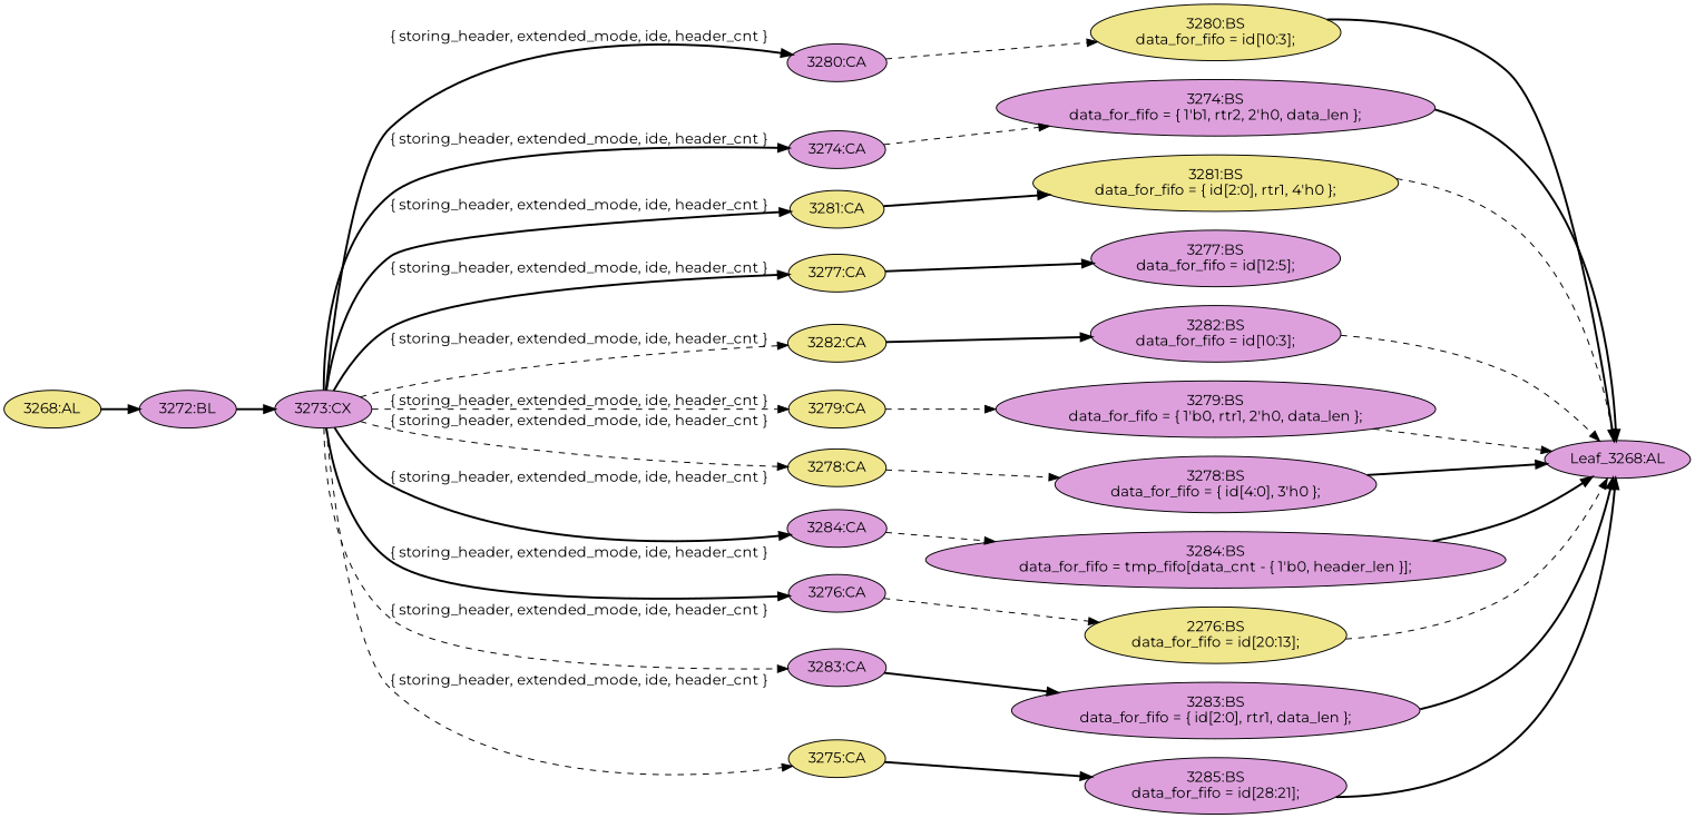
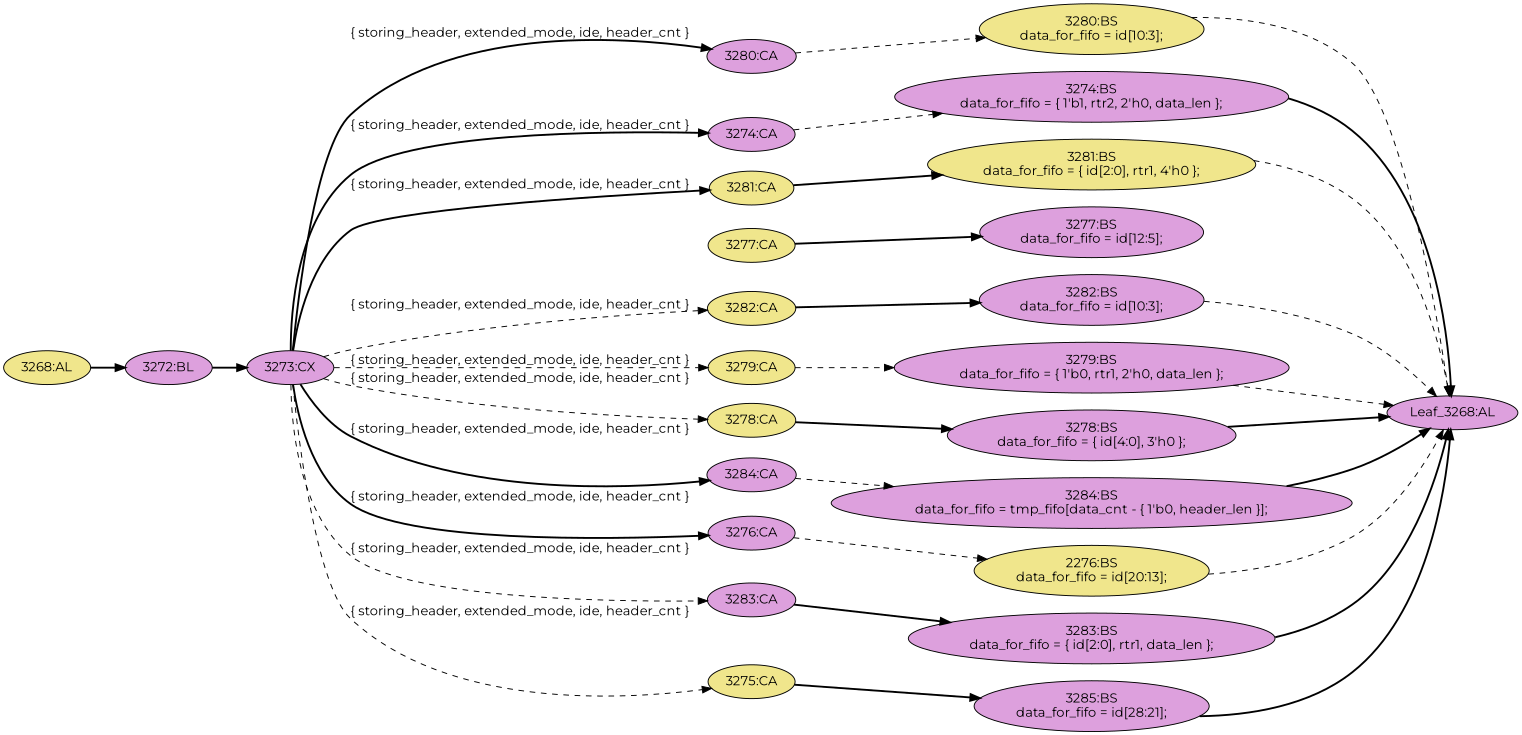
  strict digraph {
    fontname=Montserrat
    rankdir=LR
    node [fillcolor=plum fontname=Montserrat statements="[]" style=filled typ=Case]
    edge [cond="[]" fontname=Montserrat lineno=None style=bold]
    n1 [ast="<pyverilog.vparser.ast.Case object at 0x7f44f693c650>" label="3280:CA"]
    n2 [ast="<pyverilog.vparser.ast.BlockingSubstitution object at 0x7f44f693c710>" fillcolor=khaki label="3280:BS\ndata_for_fifo = id[10:3];" statements="[<pyverilog.vparser.ast.BlockingSubstitution object at 0x7f44f693c710>]" typ=BlockingSubstitution]
    n3 [def_var="['data_for_fifo']" label="Leaf_3268:AL" statements="" typ=""]
    n4 [ast="<pyverilog.vparser.ast.Case object at 0x7f44f693c990>" label="3274:CA"]
    n5 [ast="<pyverilog.vparser.ast.BlockingSubstitution object at 0x7f44f693ca50>" label="3274:BS\ndata_for_fifo = { 1'b1, rtr2, 2'h0, data_len };" statements="[<pyverilog.vparser.ast.BlockingSubstitution object at 0x7f44f693ca50>]" typ=BlockingSubstitution]
    n6 [ast="<pyverilog.vparser.ast.BlockingSubstitution object at 0x7f44f693ccd0>" label="3278:BS\ndata_for_fifo = { id[4:0], 3'h0 };" statements="[<pyverilog.vparser.ast.BlockingSubstitution object at 0x7f44f693ccd0>]" typ=BlockingSubstitution]
    n7 [ast="<pyverilog.vparser.ast.Always object at 0x7f44f6949090>" clk_sens=False fillcolor=khaki label="3268:AL" sens="['extended_mode', 'ide', 'data_cnt', 'header_cnt', 'header_len', 'storing_header', 'id', 'rtr1', 'rtr2', 'data_len', 'tmp_fifo', 'tmp_fifo', 'tmp_fifo', 'tmp_fifo', 'tmp_fifo', 'tmp_fifo', 'tmp_fifo', 'tmp_fifo']" typ=Always use_var="['storing_header', 'header_cnt', 'extended_mode', 'data_cnt', 'rtr1', 'rtr2', 'header_len', 'data_len', 'ide', 'tmp_fifo', 'id']"]
    n8 [ast="<pyverilog.vparser.ast.Block object at 0x7f44f6949e90>" label="3272:BL" typ=Block]
    n9 [ast="<pyverilog.vparser.ast.CasexStatement object at 0x7f44f6949ed0>" label="3273:CX" typ=CasexStatement]
    n10 [ast="<pyverilog.vparser.ast.Case object at 0x7f44f6952dd0>" fillcolor=khaki label="3281:CA"]
    n11 [ast="<pyverilog.vparser.ast.Case object at 0x7f44f69526d0>" fillcolor=khaki label="3277:CA"]
    n12 [ast="<pyverilog.vparser.ast.Case object at 0x7f44f6b1c1d0>" fillcolor=khaki label="3282:CA"]
    n13 [ast="<pyverilog.vparser.ast.Case object at 0x7f44f6952a90>" fillcolor=khaki label="3279:CA"]
    n14 [ast="<pyverilog.vparser.ast.Case object at 0x7f44f69529d0>" fillcolor=khaki label="3278:CA"]
    n15 [ast="<pyverilog.vparser.ast.Case object at 0x7f44f6b1c890>" label="3284:CA"]
    n16 [ast="<pyverilog.vparser.ast.Case object at 0x7f44f69523d0>" label="3276:CA"]
    n17 [ast="<pyverilog.vparser.ast.Case object at 0x7f44f6b1c4d0>" label="3283:CA"]
    n18 [ast="<pyverilog.vparser.ast.Case object at 0x7f44f69520d0>" fillcolor=khaki label="3275:CA"]
    n19 [ast="<pyverilog.vparser.ast.BlockingSubstitution object at 0x7f44f6952e90>" fillcolor=khaki label="3281:BS\ndata_for_fifo = { id[2:0], rtr1, 4'h0 };" statements="[<pyverilog.vparser.ast.BlockingSubstitution object at 0x7f44f6952e90>]" typ=BlockingSubstitution]
    n20 [ast="<pyverilog.vparser.ast.BlockingSubstitution object at 0x7f44f6952b50>" label="3279:BS\ndata_for_fifo = { 1'b0, rtr1, 2'h0, data_len };" statements="[<pyverilog.vparser.ast.BlockingSubstitution object at 0x7f44f6952b50>]" typ=BlockingSubstitution]
    n21 [ast="<pyverilog.vparser.ast.BlockingSubstitution object at 0x7f44f6952790>" label="3277:BS\ndata_for_fifo = id[12:5];" statements="[<pyverilog.vparser.ast.BlockingSubstitution object at 0x7f44f6952790>]" typ=BlockingSubstitution]
    n22 [ast="<pyverilog.vparser.ast.BlockingSubstitution object at 0x7f44f6952490>" fillcolor=khaki label="2276:BS\ndata_for_fifo = id[20:13];" statements="[<pyverilog.vparser.ast.BlockingSubstitution object at 0x7f44f6952490>]" typ=BlockingSubstitution]
    n23 [ast="<pyverilog.vparser.ast.BlockingSubstitution object at 0x7f44f6b1c590>" label="3283:BS\ndata_for_fifo = { id[2:0], rtr1, data_len };" statements="[<pyverilog.vparser.ast.BlockingSubstitution object at 0x7f44f6b1c590>]" typ=BlockingSubstitution]
    n24 [ast="<pyverilog.vparser.ast.BlockingSubstitution object at 0x7f44f6952190>" label="3285:BS\ndata_for_fifo = id[28:21];" statements="[<pyverilog.vparser.ast.BlockingSubstitution object at 0x7f44f6952190>]" typ=BlockingSubstitution]
    n25 [ast="<pyverilog.vparser.ast.BlockingSubstitution object at 0x7f44f6b1c8d0>" label="3284:BS\ndata_for_fifo = tmp_fifo[data_cnt - { 1'b0, header_len }];" statements="[<pyverilog.vparser.ast.BlockingSubstitution object at 0x7f44f6b1c8d0>]" typ=BlockingSubstitution]
    n26 [ast="<pyverilog.vparser.ast.BlockingSubstitution object at 0x7f44f6b1c290>" label="3282:BS\ndata_for_fifo = id[10:3];" statements="[<pyverilog.vparser.ast.BlockingSubstitution object at 0x7f44f6b1c290>]" typ=BlockingSubstitution]
    n1 -> n2 [style=dashed]
-   n2 -> n3
+   n2 -> n3 [style=dashed]
    n4 -> n5 [style=dashed]
    n5 -> n3
    n6 -> n3
    n7 -> n8
    n8 -> n9
    n9 -> n1 [cond="['storing_header', 'extended_mode', 'ide', 'header_cnt']" label="{ storing_header, extended_mode, ide, header_cnt }" lineno=3273]
    n9 -> n4 [cond="['storing_header', 'extended_mode', 'ide', 'header_cnt']" label="{ storing_header, extended_mode, ide, header_cnt }" lineno=3273]
    n9 -> n10 [cond="['storing_header', 'extended_mode', 'ide', 'header_cnt']" label="{ storing_header, extended_mode, ide, header_cnt }" lineno=3273]
-   n9 -> n11 [cond="['storing_header', 'extended_mode', 'ide', 'header_cnt']" label="{ storing_header, extended_mode, ide, header_cnt }" lineno=3273]
    n9 -> n12 [cond="['storing_header', 'extended_mode', 'ide', 'header_cnt']" label="{ storing_header, extended_mode, ide, header_cnt }" lineno=3273 style=dashed]
    n9 -> n13 [cond="['storing_header', 'extended_mode', 'ide', 'header_cnt']" label="{ storing_header, extended_mode, ide, header_cnt }" lineno=3273 style=dashed]
    n9 -> n14 [cond="['storing_header', 'extended_mode', 'ide', 'header_cnt']" label="{ storing_header, extended_mode, ide, header_cnt }" lineno=3273 style=dashed]
    n9 -> n15 [cond="['storing_header', 'extended_mode', 'ide', 'header_cnt']" label="{ storing_header, extended_mode, ide, header_cnt }" lineno=3273]
    n9 -> n16 [cond="['storing_header', 'extended_mode', 'ide', 'header_cnt']" label="{ storing_header, extended_mode, ide, header_cnt }" lineno=3273]
    n9 -> n17 [cond="['storing_header', 'extended_mode', 'ide', 'header_cnt']" label="{ storing_header, extended_mode, ide, header_cnt }" lineno=3273 style=dashed]
    n9 -> n18 [cond="['storing_header', 'extended_mode', 'ide', 'header_cnt']" label="{ storing_header, extended_mode, ide, header_cnt }" lineno=3273 style=dashed]
    n10 -> n19
    n11 -> n21
    n12 -> n26
    n13 -> n20 [style=dashed]
-   n14 -> n6 [style=dashed]
+   n14 -> n6
    n15 -> n25 [style=dashed]
    n16 -> n22 [style=dashed]
    n17 -> n23
    n18 -> n24
    n19 -> n3 [style=dashed]
    n20 -> n3 [style=dashed]
    n22 -> n3 [style=dashed]
    n23 -> n3
    n24 -> n3
    n25 -> n3
    n26 -> n3 [style=dashed]
  }
